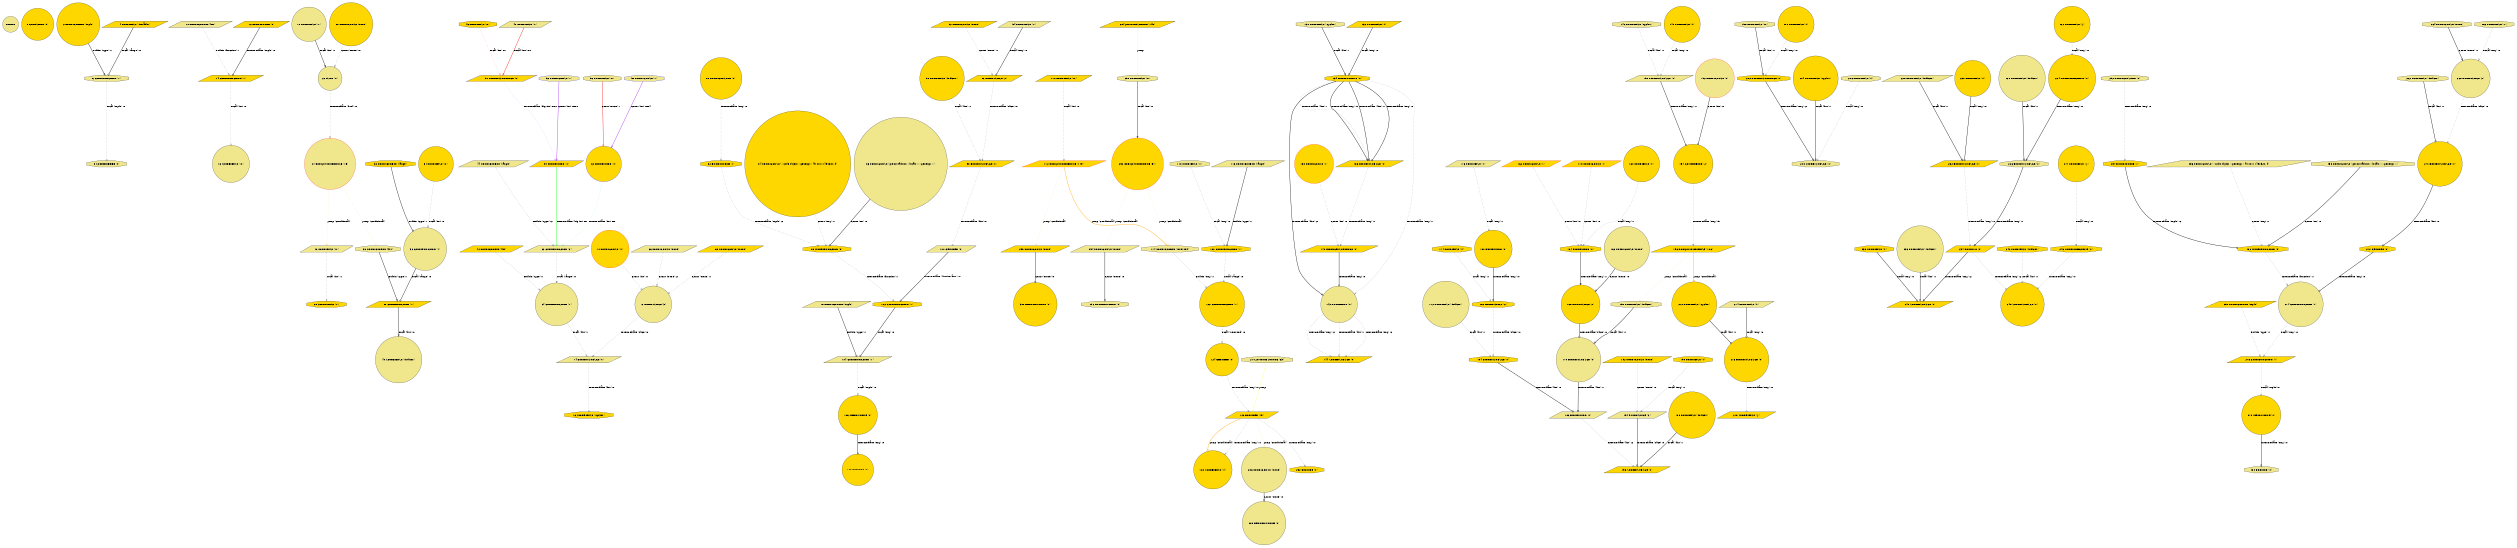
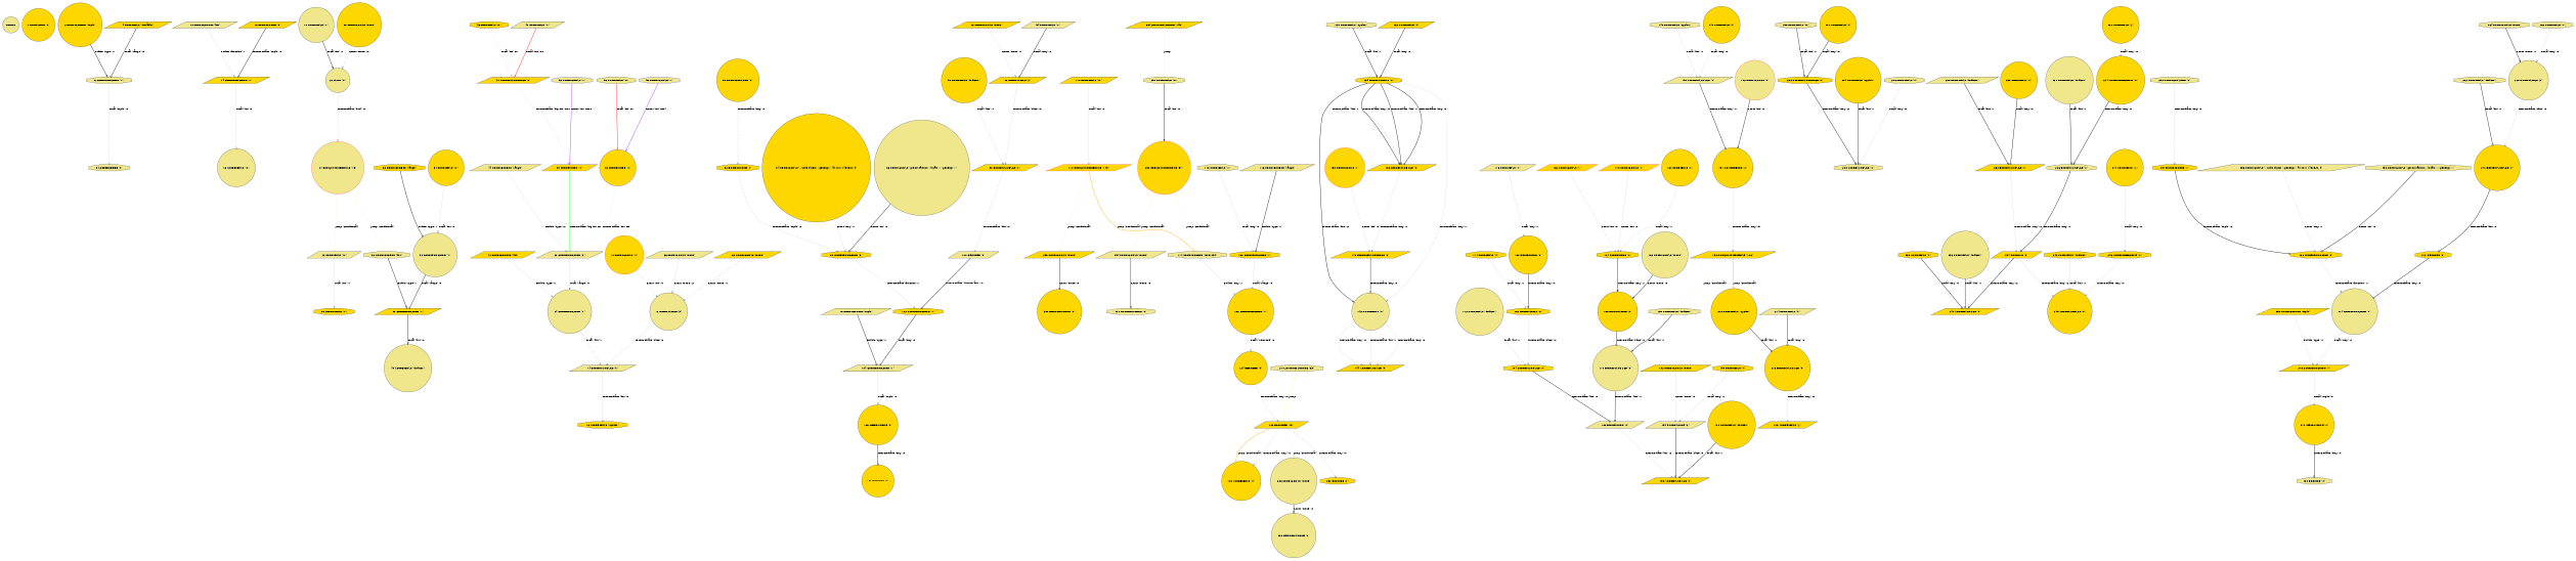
  digraph {
    node [fillcolor=gold shape=circle style=filled color=black]
    edge [arrowhead=onormal color=black style=dotted]
    n1 [fillcolor=khaki label=FRAME color=""]
    n2 [label="0 GEN_START (0)"]
    n3 [label="2 LOAD_GLOBAL (tuple)"]
    n4 [fillcolor=khaki label="6 CALL_FUNCTION (1)" shape=octagon]
    n5 [fillcolor=khaki label="8 STORE_DEREF (0)" shape=octagon]
    n6 [label="4 LOAD_FAST ('iterable')" shape=parallelogram]
    n7 [fillcolor=khaki label="10 LOAD_GLOBAL (len)" shape=parallelogram]
    n8 [label="14 CALL_FUNCTION (1)" shape=parallelogram]
    n9 [fillcolor=khaki label="16 STORE_FAST ('n')"]
    n10 [label="12 LOAD_DEREF (0)" shape=parallelogram]
    n11 [fillcolor=khaki label="18 LOAD_FAST ('r')"]
    n12 [fillcolor=khaki label="22 IS_OP (0)"]
    n13 [color=red fillcolor=khaki label="24 POP_JUMP_IF_FALSE (15)"]
    n14 [label="20 LOAD_CONST (None)"]
    n15 [fillcolor=khaki label="26 LOAD_FAST ('n')" shape=parallelogram]
    n16 [fillcolor=khaki label="30 LOAD_GLOBAL (list)" shape=octagon]
    n17 [label="28 STORE_FAST ('r')" shape=octagon]
    n18 [label="38 CALL_FUNCTION (1)" shape=parallelogram]
    n19 [fillcolor=khaki label="40 STORE_FAST ('indices')"]
    n20 [label="32 LOAD_GLOBAL (range)" shape=octagon]
    n21 [fillcolor=khaki label="36 CALL_FUNCTION (1)"]
    n22 [label="34 LOAD_FAST ('n')"]
    n23 [label="42 LOAD_GLOBAL (list)" shape=parallelogram]
    n24 [fillcolor=khaki label="64 CALL_FUNCTION (1)"]
    n25 [fillcolor=khaki label="74 BINARY_SUBSCR (0)" shape=parallelogram]
    n26 [fillcolor=khaki label="44 LOAD_GLOBAL (range)" shape=parallelogram]
    n27 [fillcolor=khaki label="62 CALL_FUNCTION (2)" shape=parallelogram]
    n28 [label="46 LOAD_FAST ('n')" shape=octagon]
    n29 [color=blue label="50 BINARY_SUBTRACT (0)" shape=parallelogram]
    n30 [color=blue label="54 BINARY_ADD (0)" shape=parallelogram]
    n31 [fillcolor=khaki label="48 LOAD_FAST ('r')" shape=parallelogram]
    n32 [color=blue fillcolor=khaki label="52 LOAD_CONST (1)" shape=octagon]
    n33 [fillcolor=khaki label="56 LOAD_FAST ('n')" shape=octagon]
    n34 [color=blue label="60 BINARY_ADD (0)"]
    n35 [color=blue fillcolor=khaki label="58 LOAD_CONST (1)" shape=octagon]
    n36 [label="76 STORE_FAST ('cycles')" shape=octagon]
    n37 [fillcolor=khaki label="66 LOAD_CONST (None)" shape=parallelogram]
    n38 [fillcolor=khaki label="72 BUILD_SLICE (3)"]
    n39 [label="68 LOAD_CONST (None)" shape=parallelogram]
    n40 [color=red label="70 LOAD_CONST (-1)"]
    n41 [fillcolor=khaki label="78 LOAD_GLOBAL (tuple)" shape=parallelogram]
    n42 [fillcolor=khaki label="104 CALL_FUNCTION (1)" shape=parallelogram]
    n43 [label="106 YIELD_VALUE (0)"]
    n44 [label="80 LOAD_CLOSURE (0)"]
    n45 [label="82 BUILD_TUPLE (1)" shape=octagon]
    n46 [label="88 MAKE_FUNCTION (8)" shape=octagon]
    n47 [label="102 CALL_FUNCTION (1)" shape=octagon]
    n48 [label="84 LOAD_CONST (<code object <genexpr> at 0x111490380, f)"]
    n49 [fillcolor=khaki label="86 LOAD_CONST ('permutations.<locals>.<genexpr>')"]
    n50 [label="90 LOAD_FAST ('indices')"]
    n51 [label="98 BINARY_SUBSCR (0)" shape=parallelogram]
    n52 [fillcolor=khaki label="100 GET_ITER (0)" shape=parallelogram]
    n53 [label="92 LOAD_CONST (None)" shape=parallelogram]
    n54 [label="96 BUILD_SLICE (2)" shape=parallelogram]
    n55 [fillcolor=khaki label="94 LOAD_FAST ('r')" shape=parallelogram]
    n56 [label="108 POP_TOP (0)"]
    n57 [label="110 LOAD_FAST ('n')" shape=parallelogram]
    n58 [color=red label="112 POP_JUMP_IF_FALSE (149)" shape=parallelogram]
    n59 [fillcolor=khaki label="114 LOAD_GLOBAL (reversed)" shape=octagon]
    n60 [label="298 LOAD_CONST (None)" shape=parallelogram]
    n61 [label="122 CALL_FUNCTION (1)"]
    n62 [label="300 RETURN_VALUE (0)"]
    n63 [label="124 GET_ITER (0)"]
    n64 [fillcolor=khaki label="116 LOAD_GLOBAL (range)" shape=parallelogram]
    n65 [label="120 CALL_FUNCTION (1)" shape=octagon]
    n66 [fillcolor=khaki label="118 LOAD_FAST ('r')" shape=octagon]
    n67 [label="126 FOR_ITER (79)" shape=parallelogram]
    n68 [label="128 STORE_FAST ('i')"]
    n69 [fillcolor=khaki label="286 LOAD_CONST (None)"]
    n70 [label="282 POP_TOP (0)" shape=octagon]
    n71 [fillcolor=khaki label="288 RETURN_VALUE (0)"]
    n72 [fillcolor=khaki label="130 LOAD_FAST ('cycles')" shape=octagon]
    n73 [label="134 DUP_TOP_TWO (0)" shape=octagon]
    n74 [label="136 BINARY_SUBSCR (0)" shape=parallelogram]
    n75 [fillcolor=khaki label="142 ROT_THREE (0)"]
    n76 [label="132 LOAD_FAST ('i')" shape=parallelogram]
    n77 [label="140 INPLACE_SUBTRACT (0)" shape=parallelogram]
    n78 [label="144 STORE_SUBSCR (0)" shape=parallelogram]
    n79 [color=red label="138 LOAD_CONST (1)"]
    n80 [fillcolor=khaki label="146 LOAD_FAST ('cycles')" shape=octagon]
    n81 [fillcolor=khaki label="150 BINARY_SUBSCR (0)" shape=parallelogram]
    n82 [label="154 COMPARE_OP (2)"]
    n83 [label="148 LOAD_FAST ('i')"]
    n84 [label="156 POP_JUMP_IF_FALSE (106)" shape=parallelogram]
    n85 [color=red fillcolor=khaki label="152 LOAD_CONST (0)"]
    n86 [fillcolor=khaki label="158 LOAD_FAST ('indices')" shape=octagon]
    n87 [label="212 LOAD_FAST ('cycles')"]
    n88 [fillcolor=khaki label="170 BINARY_SUBSCR (0)"]
    n89 [label="216 BINARY_SUBSCR (0)"]
    n90 [fillcolor=khaki label="186 BINARY_ADD (0)" shape=parallelogram]
    n91 [label="218 STORE_FAST ('j')" shape=parallelogram]
    n92 [label="160 LOAD_FAST ('i')"]
    n93 [label="164 BINARY_ADD (0)" shape=octagon]
    n94 [label="168 BUILD_SLICE (2)"]
    n95 [color=red label="162 LOAD_CONST (1)" shape=parallelogram]
    n96 [fillcolor=khaki label="166 LOAD_CONST (None)"]
    n97 [label="196 STORE_SUBSCR (0)" shape=parallelogram]
    n98 [fillcolor=khaki label="172 LOAD_FAST ('indices')"]
    n99 [label="184 BINARY_SUBSCR (0)" shape=octagon]
    n100 [label="174 LOAD_FAST ('i')" shape=octagon]
    n101 [label="182 BUILD_SLICE (2)" shape=octagon]
    n102 [fillcolor=khaki label="176 LOAD_FAST ('i')" shape=parallelogram]
    n103 [label="180 BINARY_ADD (0)"]
    n104 [color=red label="178 LOAD_CONST (1)" shape=parallelogram]
    n105 [label="188 LOAD_FAST ('indices')"]
    n106 [label="190 LOAD_FAST ('i')" shape=octagon]
    n107 [fillcolor=khaki label="194 BUILD_SLICE (2)" shape=parallelogram]
    n108 [label="192 LOAD_CONST (None)" shape=parallelogram]
    n109 [fillcolor=khaki label="198 LOAD_FAST ('n')" shape=octagon]
    n110 [label="202 BINARY_SUBTRACT (0)" shape=octagon]
    n111 [fillcolor=khaki label="208 STORE_SUBSCR (0)" shape=octagon]
    n112 [label="200 LOAD_FAST ('i')"]
    n113 [label="204 LOAD_FAST ('cycles')"]
    n114 [fillcolor=khaki label="206 LOAD_FAST ('i')" shape=octagon]
    n115 [fillcolor=khaki label="210 JUMP_ABSOLUTE (63)" shape=octagon]
    n116 [fillcolor=khaki label="214 LOAD_FAST ('i')" shape=parallelogram]
    n117 [fillcolor=khaki label="220 LOAD_FAST ('indices')"]
    n118 [fillcolor=khaki label="226 BINARY_SUBSCR (0)" shape=octagon]
    n119 [label="234 ROT_TWO (2)" shape=parallelogram]
    n120 [label="222 LOAD_FAST ('j')"]
    n121 [label="224 UNARY_NEGATIVE (0)"]
    n122 [label="240 STORE_SUBSCR (0)" shape=parallelogram]
    n123 [label="248 STORE_SUBSCR (0)"]
    n124 [fillcolor=khaki label="228 LOAD_FAST ('indices')" shape=parallelogram]
    n125 [label="232 BINARY_SUBSCR (0)" shape=parallelogram]
    n126 [label="230 LOAD_FAST ('i')"]
    n127 [fillcolor=khaki label="236 LOAD_FAST ('indices')"]
    n128 [label="238 LOAD_FAST ('i')" shape=octagon]
    n129 [label="242 LOAD_FAST ('indices')" shape=octagon]
    n130 [label="244 LOAD_FAST ('j')"]
    n131 [label="246 UNARY_NEGATIVE (0)" shape=octagon]
    n132 [label="250 LOAD_GLOBAL (tuple)" shape=parallelogram]
    n133 [label="276 CALL_FUNCTION (1)" shape=parallelogram]
    n134 [label="278 YIELD_VALUE (0)"]
    n135 [fillcolor=khaki label="252 LOAD_CLOSURE (0)" shape=octagon]
    n136 [label="254 BUILD_TUPLE (1)" shape=octagon]
    n137 [label="260 MAKE_FUNCTION (8)" shape=octagon]
    n138 [fillcolor=khaki label="274 CALL_FUNCTION (1)"]
    n139 [fillcolor=khaki label="256 LOAD_CONST (<code object <genexpr> at 0x111490520, f)" shape=parallelogram]
    n140 [fillcolor=khaki label="258 LOAD_CONST ('permutations.<locals>.<genexpr>')" shape=octagon]
    n141 [fillcolor=khaki label="262 LOAD_FAST ('indices')" shape=octagon]
    n142 [label="270 BINARY_SUBSCR (0)"]
    n143 [label="272 GET_ITER (0)" shape=octagon]
    n144 [fillcolor=khaki label="264 LOAD_CONST (None)" shape=octagon]
    n145 [fillcolor=khaki label="268 BUILD_SLICE (2)"]
    n146 [fillcolor=khaki label="266 LOAD_FAST ('r')" shape=octagon]
    n147 [fillcolor=khaki label="280 POP_TOP (0)" shape=octagon]
    n148 [label="284 JUMP_ABSOLUTE (145)" shape=parallelogram]
    n149 [fillcolor=khaki label="290 LOAD_FAST ('n')" shape=octagon]
    n150 [color=red label="292 POP_JUMP_IF_TRUE (57)"]
    n151 [fillcolor=khaki label="294 LOAD_CONST (None)" shape=parallelogram]
    n152 [fillcolor=khaki label="296 RETURN_VALUE (0)" shape=octagon]
    n3 -> n4 [label="Builtin (type) -1" style=bold]
    n4 -> n5 [arrowhead=odot label="Local (tuple) -0"]
    n6 -> n4 [arrowhead=odot label="Local (range) -0" style=bold]
    n7 -> n8 [label="Builtin (function) -1"]
    n8 -> n9 [arrowhead=odot label="Local (int) -0"]
    n10 -> n8 [arrowhead=odot label="Intermediate (tuple) -0" style=bold]
    n11 -> n12 [label="Local (int) -1" style=bold]
    n12 -> n13 [label="Intermediate (bool) -0"]
    n13 -> n15 [color=orange label="Jump (conditional)"]
    n13 -> n16 [arrowhead=odot color=orange label="Jump (conditional)"]
    n14 -> n12 [label="Const (None) -0"]
    n15 -> n17 [label="Local (int) -1"]
    n16 -> n18 [label="Builtin (type) -1" style=bold]
    n18 -> n19 [label="Local (list) -0" style=bold]
    n20 -> n21 [arrowhead=odot label="Builtin (type) -1" style=bold]
    n21 -> n18 [arrowhead=odot label="Local (range) -0" style=bold]
    n22 -> n21 [label="Local (int) -0"]
    n23 -> n24 [label="Builtin (type) -1"]
    n24 -> n25 [label="Local (list) -1"]
    n25 -> n36 [arrowhead=odot label="Intermediate (list) -0"]
    n26 -> n27 [arrowhead=odot label="Builtin (type) -2"]
    n27 -> n24 [label="Local (range) -0"]
    n28 -> n29 [color=red label="Local (int) U1"]
    n29 -> n30 [color=purple label="Intermediate (big int) UN1"]
    n30 -> n27 [arrowhead=odot color=green label="Intermediate (big int) B1" style=bold]
    n31 -> n29 [color=red label="Local (int) U0" style=bold]
    n32 -> n30 [color=purple label="Const (int) UN0" style=bold]
-   n33 -> n34 [arrowhead=odot color=red label="Const (None) -1" style=bold]
+   n33 -> n34 [arrowhead=odot color=red label="Local (int) U1" style=bold]
    n34 -> n27 [color=green label="Intermediate (int) B0"]
    n35 -> n34 [color=purple label="Const (int) UN4" style=bold]
    n37 -> n38 [label="Const (None) -2"]
    n38 -> n25 [label="Intermediate (slice) -0"]
    n39 -> n38 [arrowhead=odot label="Const (None) -1"]
    n40 -> n38 [arrowhead=odot label="Const (int) -0"]
    n41 -> n42 [arrowhead=odot label="Builtin (type) -1" style=bold]
    n42 -> n43 [label="Local (tuple) -0"]
    n43 -> n56 [arrowhead=odot label="Intermediate (Any) -0" style=bold]
    n44 -> n45 [label="Intermediate (Any) -0"]
    n45 -> n46 [arrowhead=odot label="Intermediate (tuple) -2"]
    n46 -> n47 [label="Intermediate (function) -1"]
    n47 -> n42 [arrowhead=odot label="Local (Any) -0" style=bold]
    n48 -> n46 [arrowhead=odot label="Const (Any) -1"]
    n49 -> n46 [arrowhead=odot label="Const (str) -0" style=bold]
    n50 -> n51 [label="Local (list) -1"]
    n51 -> n52 [arrowhead=odot label="Intermediate (list) -0"]
    n52 -> n47 [arrowhead=odot label="Intermediate (list_iterator) -0" style=bold]
    n53 -> n54 [label="Const (None) -1"]
    n54 -> n51 [label="Intermediate (slice) -0"]
    n55 -> n54 [arrowhead=odot label="Local (Any) -0" style=bold]
    n57 -> n58 [label="Local (int) -0"]
    n58 -> n59 [color=orange label="Jump (conditional)" style=bold]
    n58 -> n60 [color=orange label="Jump (conditional)"]
    n59 -> n61 [arrowhead=odot label="Builtin (Any) -1"]
    n60 -> n62 [arrowhead=odot label="Const (None) -0" style=bold]
    n61 -> n63 [label="Local (reversed) -0"]
    n63 -> n67 [label="Intermediate (Any) -0"]
    n64 -> n65 [arrowhead=odot label="Builtin (type) -1" style=bold]
    n65 -> n61 [arrowhead=odot label="Local (range) -0"]
    n66 -> n65 [arrowhead=odot label="Local (Any) -0"]
    n67 -> n68 [color=orange label="Jump (conditional)" style=bold]
    n67 -> n68 [label="Intermediate (Any) -0"]
    n67 -> n69 [arrowhead=odot color=orange label="Jump (conditional)"]
    n67 -> n70 [label="Intermediate (Any) -0"]
    n69 -> n71 [label="Const (None) -0" style=bold]
    n72 -> n73 [label="Local (list) -1" style=bold]
    n73 -> n74 [label="Intermediate (list) -1" style=bold]
    n73 -> n74 [arrowhead=odot label="Intermediate (Any) -0" style=bold]
    n73 -> n74 [arrowhead=odot label="Intermediate (list) -1"]
    n73 -> n74 [label="Intermediate (Any) -0" style=bold]
    n73 -> n75 [label="Intermediate (list) -2" style=bold]
    n73 -> n75 [label="Intermediate (Any) -1"]
    n74 -> n77 [label="Intermediate (Any) -1"]
    n75 -> n78 [arrowhead=odot label="Intermediate (Any) -2"]
    n75 -> n78 [label="Intermediate (list) -1"]
    n75 -> n78 [arrowhead=odot label="Intermediate (Any) -0"]
    n76 -> n73 [label="Local (Any) -0" style=bold]
    n77 -> n75 [arrowhead=odot label="Intermediate (Any) -0" style=bold]
    n79 -> n77 [arrowhead=odot label="Const (int) -0"]
    n80 -> n81 [arrowhead=odot label="Local (list) -1"]
    n81 -> n82 [arrowhead=odot label="Intermediate (Any) -1" style=bold]
    n82 -> n84 [label="Intermediate (Any) -5"]
    n83 -> n81 [arrowhead=odot label="Local (Any) -0"]
    n84 -> n86 [arrowhead=odot color=orange label="Jump (conditional)"]
    n84 -> n87 [color=orange label="Jump (conditional)" style=bold]
    n85 -> n82 [arrowhead=odot label="Const (int) -0" style=bold]
    n86 -> n88 [label="Local (list) -1" style=bold]
    n87 -> n89 [arrowhead=odot label="Local (list) -1" style=bold]
    n88 -> n90 [label="Intermediate (list) -1" style=bold]
    n89 -> n91 [arrowhead=odot label="Intermediate (Any) -0"]
    n90 -> n97 [arrowhead=odot label="Intermediate (list) -2"]
    n92 -> n93 [label="Local (Any) -1"]
    n93 -> n94 [label="Intermediate (Any) -1" style=bold]
    n94 -> n88 [arrowhead=odot label="Intermediate (slice) -0" style=bold]
    n95 -> n93 [arrowhead=odot label="Const (int) -0"]
    n96 -> n94 [label="Const (None) -0" style=bold]
    n98 -> n99 [arrowhead=odot label="Local (list) -1"]
    n99 -> n90 [arrowhead=odot label="Intermediate (list) -0" style=bold]
    n100 -> n101 [label="Local (Any) -1"]
    n101 -> n99 [label="Intermediate (slice) -0"]
    n102 -> n103 [arrowhead=odot label="Local (Any) -1"]
    n103 -> n101 [label="Intermediate (Any) -0" style=bold]
    n104 -> n93 [label="Const (int) -0"]
    n105 -> n97 [arrowhead=odot label="Local (list) -1" style=bold]
    n106 -> n107 [label="Local (Any) -1"]
    n107 -> n97 [label="Intermediate (slice) -0" style=bold]
    n108 -> n107 [arrowhead=odot label="Const (None) -0"]
    n109 -> n110 [label="Local (int) -1" style=bold]
    n110 -> n111 [label="Intermediate (Any) -2" style=bold]
-   n112 -> n110 [arrowhead=odot label="Local (Any) -0"]
+   n112 -> n110 [arrowhead=odot label="Local (Any) -0" style=bold]
    n113 -> n111 [label="Local (list) -1" style=bold]
    n114 -> n111 [arrowhead=odot label="Local (Any) -0"]
    n115 -> n67 [color=yellow label=Jump arrowhead="" style=""]
    n116 -> n89 [arrowhead=odot label="Local (Any) -0" style=bold]
    n117 -> n118 [label="Local (list) -1" style=bold]
    n118 -> n119 [label="Intermediate (Any) -1" style=bold]
    n119 -> n122 [label="Intermediate (Any) -2" style=bold]
    n119 -> n123 [arrowhead=odot label="Intermediate (Any) -2"]
    n120 -> n121 [arrowhead=odot label="Local (Any) -0"]
    n121 -> n118 [label="Intermediate (Any) -0" style=bold]
    n124 -> n125 [label="Local (list) -1" style=bold]
    n125 -> n119 [arrowhead=odot label="Intermediate (Any) -0"]
    n126 -> n125 [arrowhead=odot label="Local (Any) -0" style=bold]
    n127 -> n122 [label="Local (list) -1" style=bold]
    n128 -> n122 [arrowhead=odot label="Local (Any) -0" style=bold]
    n129 -> n123 [arrowhead=odot label="Local (list) -1"]
    n130 -> n131 [label="Local (Any) -0"]
    n131 -> n123 [arrowhead=odot label="Intermediate (Any) -0"]
    n132 -> n133 [label="Builtin (type) -1"]
    n133 -> n134 [arrowhead=odot label="Local (tuple) -0"]
    n134 -> n147 [label="Intermediate (Any) -0" style=bold]
    n135 -> n136 [label="Intermediate (Any) -0"]
    n136 -> n137 [arrowhead=odot label="Intermediate (tuple) -2" style=bold]
    n137 -> n138 [label="Intermediate (function) -1"]
    n138 -> n133 [label="Local (Any) -0"]
    n139 -> n137 [arrowhead=odot label="Const (Any) -1"]
    n140 -> n137 [arrowhead=odot label="Const (str) -0" style=bold]
    n141 -> n142 [arrowhead=odot label="Local (list) -1" style=bold]
    n142 -> n143 [arrowhead=odot label="Intermediate (list) -0" style=bold]
    n143 -> n138 [arrowhead=odot label="Intermediate (Any) -0" style=bold]
    n144 -> n145 [label="Const (None) -1" style=bold]
    n145 -> n142 [arrowhead=odot label="Intermediate (slice) -0"]
    n146 -> n145 [label="Local (Any) -0"]
    n148 -> n149 [color=yellow label=Jump arrowhead="" style=""]
    n149 -> n150 [label="Local (int) -0" style=bold]
    n150 -> n59 [arrowhead=odot color=orange label="Jump (conditional)"]
    n150 -> n151 [arrowhead=odot color=orange label="Jump (conditional)"]
    n151 -> n152 [label="Const (None) -0" style=bold]
  }
